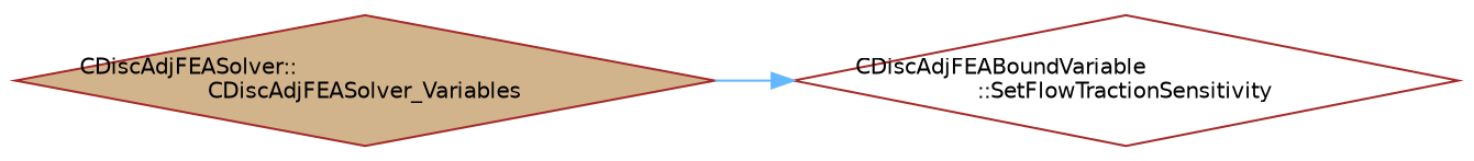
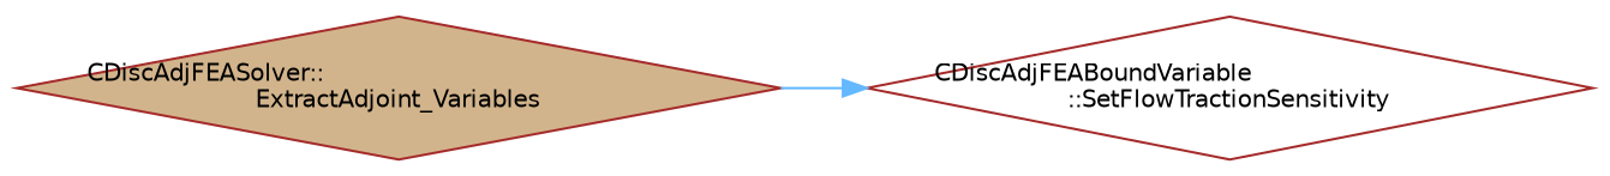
  digraph {
    rankdir=RL
    node [color=brown fontname=Helvetica fontsize=10 shape=diamond style=filled]
    n1 [fillcolor=white fontcolor=black height=0.2 label="CDiscAdjFEABoundVariable\l::SetFlowTractionSensitivity" width=0.4]
-   n2 [fillcolor=tan height=0.2 label="CDiscAdjFEASolver::\lCDiscAdjFEASolver_Variables" width=0.4]
+   n2 [fillcolor=tan height=0.2 label="CDiscAdjFEASolver::\lExtractAdjoint_Variables" width=0.4]
    n1 -> n2 [color=steelblue1 dir=back fontname=Helvetica fontsize=10 labelfontname=Helvetica labelfontsize=10 style=solid]
  }
